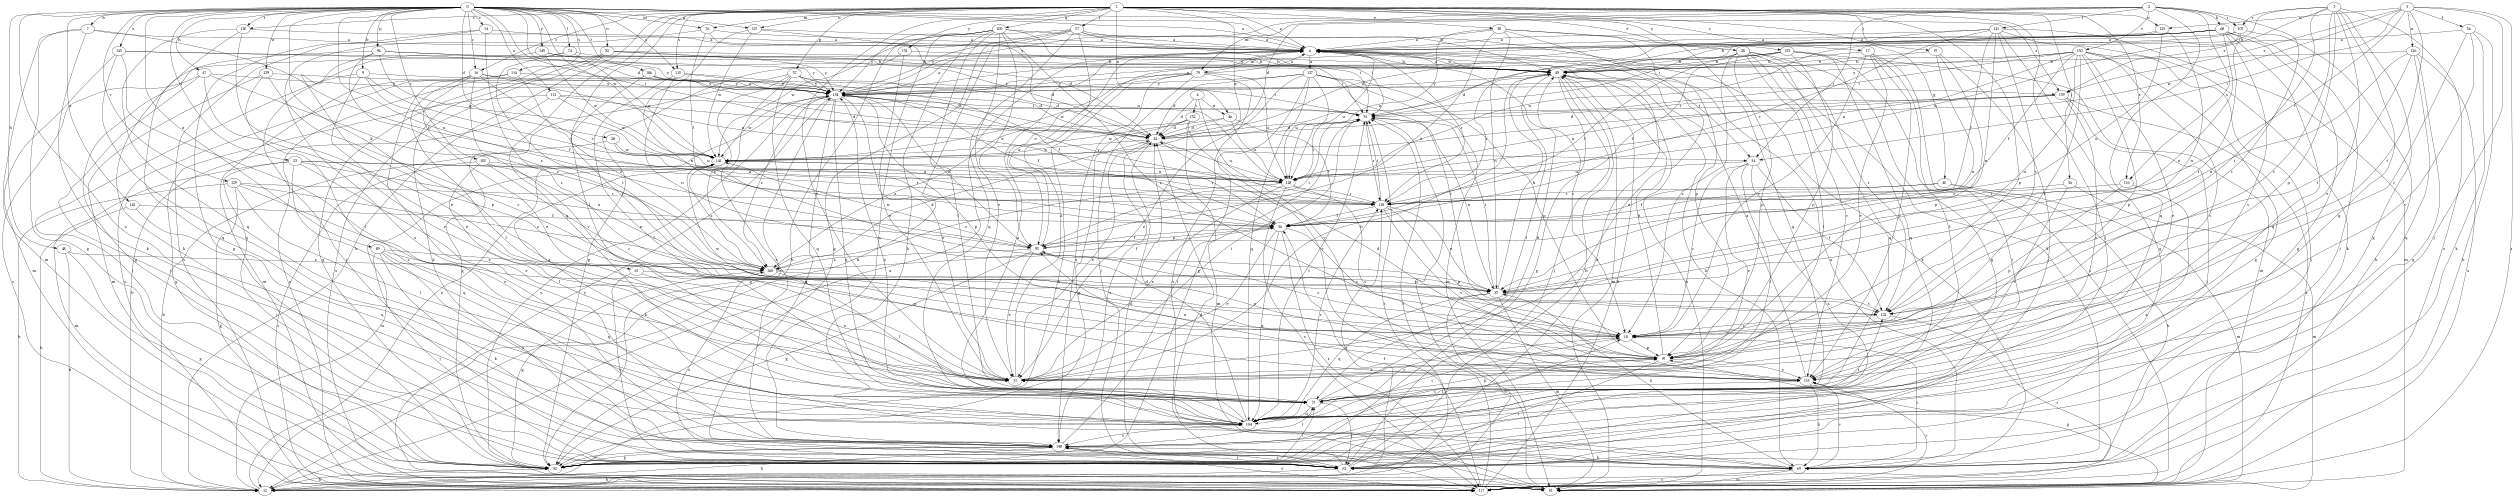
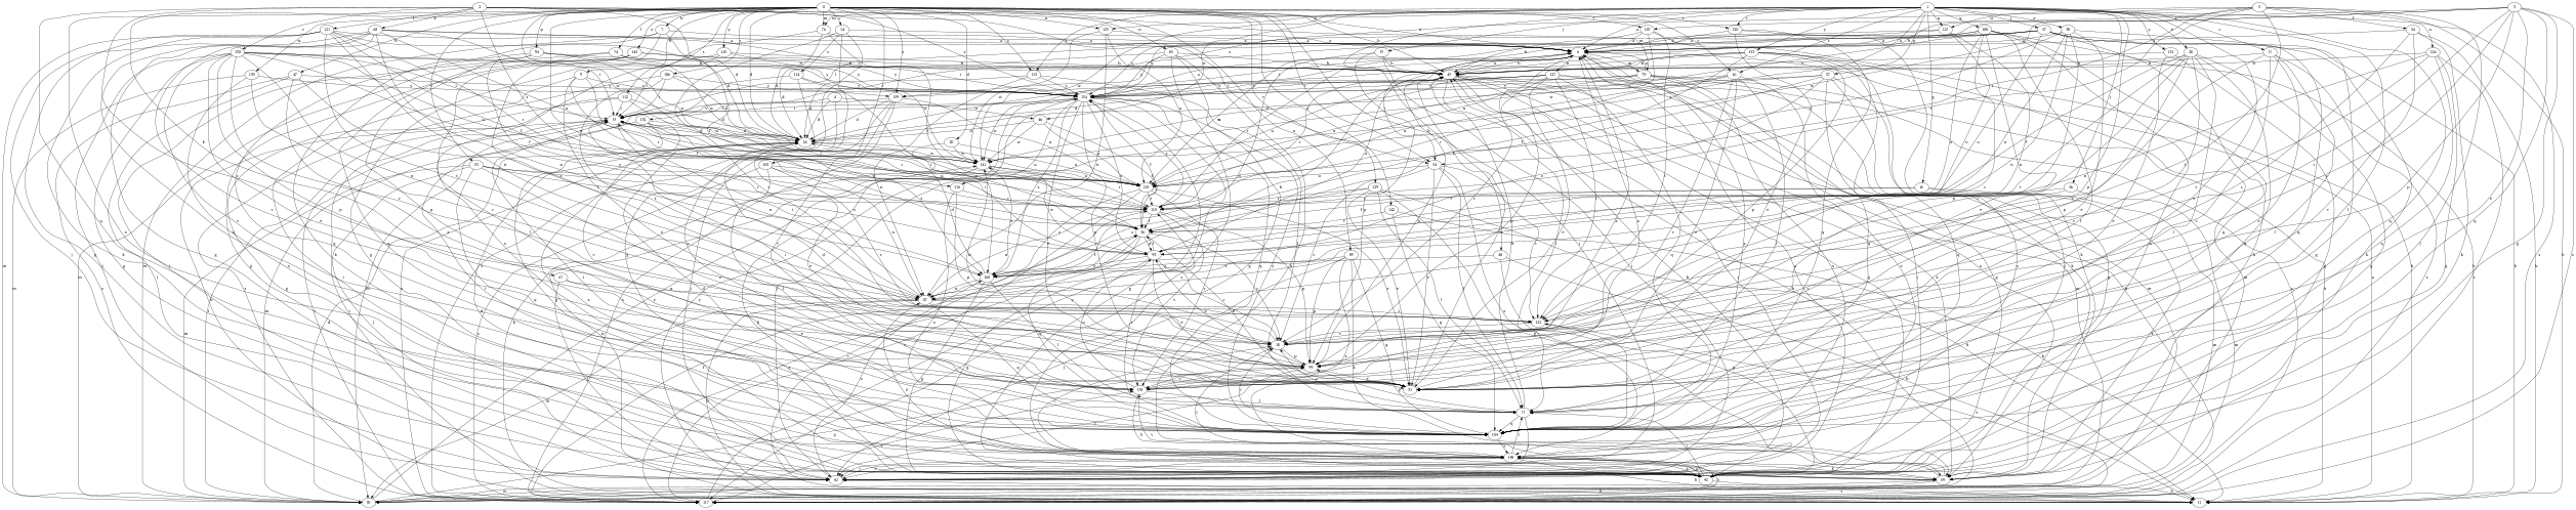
  strict digraph {
    fontname="PT Serif"
    node [fontname="PT Serif"]
    edge [fontname="PT Serif"]
    0
    6
    7
    9
    14
    16
    20
    24
    47
    48
    49
    53
    54
    67
    74
    76
    85
    89
    93
    94
    105
    106
    112
    114
    115
    120
    123
    129
    139
    141
    142
    145
    148
    149
    159
    18
    79
    110
    69
    127
    128
    42
    36
    81
    31
    62
    117
    75
    154
    135
    12
    160
    104
    122
    87
    99
    55
    1
    17
    28
    30
    37
    40
    56
    57
    59
    n67 [label=46]
    100
    116
    125
    151
    153
    2
    68
    107
    121
    130
    3
    4
    132
    5
    34
    126
    0 -> 6 [label=a]
    0 -> 7 [label=b]
    0 -> 9 [label=b]
    0 -> 14 [label=c]
    0 -> 16 [label=c]
    0 -> 20 [label=d]
    0 -> 24 [label=d]
    0 -> 47 [label=h]
    0 -> 48 [label=h]
    0 -> 49 [label=h]
    0 -> 53 [label=i]
    0 -> 54 [label=i]
    0 -> 67 [label=k]
    0 -> 74 [label=l]
    0 -> 76 [label=m]
    0 -> 85 [label=n]
    0 -> 89 [label=o]
    0 -> 93 [label=o]
    0 -> 94 [label=p]
    0 -> 105 [label=r]
    0 -> 106 [label=r]
    0 -> 112 [label=s]
-   0 -> 114 [label=s]
+   14 -> 114 [label=s]
    0 -> 115 [label=s]
    0 -> 120 [label=t]
    0 -> 123 [label=u]
    0 -> 129 [label=v]
    0 -> 139 [label=w]
    0 -> 141 [label=w]
    0 -> 142 [label=x]
    0 -> 145 [label=x]
    0 -> 148 [label=x]
    0 -> 149 [label=y]
    0 -> 159 [label=z]
    6 -> 49 [label=h]
    6 -> 54 [label=i]
    6 -> 18 [label=c]
    6 -> 79 [label=m]
    6 -> 110 [label=r]
    6 -> 69 [label=k]
    6 -> 127 [label=u]
    6 -> 128 [label=u]
    7 -> 6 [label=a]
    7 -> 69 [label=k]
    7 -> 42 [label=g]
    7 -> 36 [label=f]
    7 -> 81 [label=m]
    9 -> 159 [label=z]
    9 -> 110 [label=r]
    9 -> 36 [label=f]
    9 -> 31 [label=e]
    9 -> 62 [label=j]
    14 -> 6 [label=a]
    14 -> 18 [label=c]
    14 -> 42 [label=g]
    14 -> 117 [label=s]
    16 -> 148 [label=x]
    16 -> 110 [label=r]
    16 -> 128 [label=u]
    16 -> 31 [label=e]
    16 -> 75 [label=l]
    16 -> 154 [label=y]
    16 -> 135 [label=v]
    20 -> 141 [label=w]
    20 -> 128 [label=u]
    20 -> 12 [label=b]
    24 -> 141 [label=w]
    24 -> 148 [label=x]
    24 -> 128 [label=u]
    24 -> 31 [label=e]
    47 -> 31 [label=e]
    47 -> 62 [label=j]
    47 -> 117 [label=s]
    47 -> 154 [label=y]
    47 -> 160 [label=z]
    48 -> 42 [label=g]
    48 -> 12 [label=b]
    48 -> 160 [label=z]
    49 -> 6 [label=a]
    49 -> 110 [label=r]
    49 -> 69 [label=k]
    49 -> 42 [label=g]
    49 -> 81 [label=m]
    49 -> 62 [label=j]
    49 -> 75 [label=l]
    49 -> 154 [label=y]
    53 -> 93 [label=o]
    53 -> 110 [label=r]
    53 -> 128 [label=u]
    53 -> 81 [label=m]
    53 -> 31 [label=e]
    53 -> 62 [label=j]
    53 -> 104 [label=q]
    54 -> 148 [label=x]
    54 -> 18 [label=c]
    54 -> 128 [label=u]
    54 -> 31 [label=e]
    54 -> 75 [label=l]
    54 -> 122 [label=t]
    67 -> 31 [label=e]
    67 -> 62 [label=j]
    67 -> 87 [label=n]
    74 -> 49 [label=h]
    74 -> 141 [label=w]
    74 -> 62 [label=j]
    74 -> 122 [label=t]
    76 -> 6 [label=a]
    76 -> 24 [label=d]
    76 -> 148 [label=x]
    76 -> 36 [label=f]
    85 -> 24 [label=d]
    85 -> 49 [label=h]
    85 -> 69 [label=k]
    85 -> 42 [label=g]
    85 -> 117 [label=s]
    85 -> 154 [label=y]
    89 -> 148 [label=x]
    89 -> 69 [label=k]
    89 -> 62 [label=j]
    89 -> 160 [label=z]
    89 -> 104 [label=q]
    89 -> 99 [label=p]
    93 -> 6 [label=a]
    93 -> 141 [label=w]
    93 -> 18 [label=c]
    93 -> 42 [label=g]
    93 -> 36 [label=f]
    93 -> 31 [label=e]
    93 -> 160 [label=z]
    93 -> 55 [label=i]
    94 -> 49 [label=h]
    94 -> 141 [label=w]
    94 -> 154 [label=y]
    94 -> 160 [label=z]
    94 -> 104 [label=q]
    94 -> 99 [label=p]
    105 -> 18 [label=c]
    105 -> 128 [label=u]
    105 -> 117 [label=s]
    105 -> 75 [label=l]
    105 -> 87 [label=n]
    106 -> 24 [label=d]
    106 -> 117 [label=s]
    106 -> 154 [label=y]
    106 -> 122 [label=t]
    106 -> 55 [label=i]
    112 -> 24 [label=d]
    112 -> 141 [label=w]
    112 -> 42 [label=g]
    112 -> 12 [label=b]
    112 -> 55 [label=i]
    114 -> 81 [label=m]
    114 -> 117 [label=s]
    114 -> 154 [label=y]
    114 -> 160 [label=z]
    115 -> 24 [label=d]
    115 -> 75 [label=l]
    115 -> 154 [label=y]
    115 -> 87 [label=n]
    120 -> 6 [label=a]
    120 -> 69 [label=k]
    120 -> 31 [label=e]
    120 -> 104 [label=q]
    123 -> 6 [label=a]
    123 -> 141 [label=w]
    123 -> 128 [label=u]
    123 -> 87 [label=n]
    129 -> 110 [label=r]
    129 -> 42 [label=g]
    129 -> 31 [label=e]
    129 -> 75 [label=l]
    129 -> 12 [label=b]
    129 -> 160 [label=z]
    139 -> 148 [label=x]
    139 -> 18 [label=c]
    139 -> 81 [label=m]
    139 -> 154 [label=y]
    141 -> 110 [label=r]
    141 -> 69 [label=k]
    141 -> 128 [label=u]
    141 -> 160 [label=z]
    142 -> 36 [label=f]
    142 -> 12 [label=b]
    142 -> 104 [label=q]
    145 -> 49 [label=h]
    145 -> 81 [label=m]
    145 -> 75 [label=l]
    145 -> 154 [label=y]
    145 -> 104 [label=q]
    148 -> 18 [label=c]
    148 -> 69 [label=k]
    148 -> 42 [label=g]
    148 -> 62 [label=j]
    148 -> 75 [label=l]
    148 -> 12 [label=b]
    148 -> 55 [label=i]
    149 -> 49 [label=h]
    149 -> 141 [label=w]
    149 -> 42 [label=g]
    149 -> 55 [label=i]
    159 -> 24 [label=d]
    159 -> 128 [label=u]
    159 -> 62 [label=j]
    159 -> 117 [label=s]
    159 -> 135 [label=v]
    159 -> 55 [label=i]
    18 -> 141 [label=w]
    18 -> 99 [label=p]
    79 -> 6 [label=a]
    79 -> 141 [label=w]
    79 -> 148 [label=x]
    79 -> 128 [label=u]
    79 -> 62 [label=j]
    79 -> 117 [label=s]
    79 -> 154 [label=y]
    79 -> 12 [label=b]
    110 -> 36 [label=f]
    110 -> 154 [label=y]
    110 -> 135 [label=v]
    110 -> 87 [label=n]
    110 -> 99 [label=p]
    110 -> 55 [label=i]
    69 -> 6 [label=a]
    69 -> 18 [label=c]
    69 -> 81 [label=m]
    69 -> 117 [label=s]
    69 -> 135 [label=v]
    69 -> 87 [label=n]
    127 -> 24 [label=d]
    127 -> 128 [label=u]
    127 -> 42 [label=g]
    127 -> 81 [label=m]
    127 -> 31 [label=e]
    127 -> 154 [label=y]
    127 -> 104 [label=q]
    127 -> 122 [label=t]
    127 -> 99 [label=p]
    128 -> 110 [label=r]
    128 -> 31 [label=e]
    128 -> 117 [label=s]
    128 -> 135 [label=v]
    128 -> 160 [label=z]
    128 -> 55 [label=i]
    42 -> 148 [label=x]
    42 -> 75 [label=l]
    42 -> 12 [label=b]
    36 -> 93 [label=p]
    36 -> 18 [label=c]
    36 -> 31 [label=e]
    36 -> 117 [label=s]
    36 -> 104 [label=q]
    81 -> 24 [label=d]
    81 -> 49 [label=h]
    81 -> 154 [label=y]
    81 -> 99 [label=p]
    81 -> 55 [label=i]
    31 -> 6 [label=a]
    31 -> 49 [label=h]
    31 -> 55 [label=i]
    62 -> 6 [label=a]
    62 -> 24 [label=d]
    62 -> 49 [label=h]
    62 -> 148 [label=x]
    62 -> 12 [label=b]
    62 -> 160 [label=z]
    117 -> 49 [label=h]
    117 -> 148 [label=x]
    117 -> 36 [label=f]
    117 -> 154 [label=y]
    117 -> 135 [label=v]
    117 -> 55 [label=i]
    75 -> 49 [label=h]
    75 -> 18 [label=c]
    75 -> 62 [label=j]
    75 -> 104 [label=q]
    75 -> 99 [label=p]
    154 -> 6 [label=a]
    154 -> 93 [label=o]
    154 -> 141 [label=w]
    154 -> 42 [label=g]
    154 -> 36 [label=f]
    154 -> 31 [label=e]
    154 -> 62 [label=j]
    154 -> 160 [label=z]
    154 -> 104 [label=q]
    154 -> 99 [label=p]
    154 -> 55 [label=i]
    135 -> 6 [label=a]
    135 -> 93 [label=o]
    135 -> 69 [label=k]
    135 -> 75 [label=l]
    12 -> 6 [label=a]
    12 -> 141 [label=w]
    12 -> 110 [label=r]
    12 -> 154 [label=y]
    12 -> 55 [label=i]
    160 -> 24 [label=d]
    160 -> 42 [label=g]
    160 -> 36 [label=f]
    160 -> 75 [label=l]
    160 -> 87 [label=n]
    104 -> 6 [label=a]
    104 -> 24 [label=d]
    104 -> 148 [label=x]
    104 -> 18 [label=c]
    104 -> 110 [label=r]
    104 -> 154 [label=y]
    104 -> 122 [label=t]
    104 -> 55 [label=i]
    122 -> 18 [label=c]
    122 -> 117 [label=s]
    87 -> 49 [label=h]
    87 -> 81 [label=m]
    87 -> 12 [label=b]
    87 -> 104 [label=q]
    87 -> 122 [label=t]
    87 -> 55 [label=i]
    99 -> 24 [label=d]
    99 -> 49 [label=h]
    99 -> 93 [label=o]
    99 -> 31 [label=e]
    99 -> 62 [label=j]
    99 -> 135 [label=v]
    55 -> 24 [label=d]
    55 -> 110 [label=r]
    55 -> 87 [label=n]
    1 -> 6 [label=a]
    1 -> 16 [label=c]
    1 -> 76 [label=m]
    1 -> 115 [label=s]
    1 -> 120 [label=t]
    1 -> 123 [label=u]
    1 -> 141 [label=w]
    1 -> 31 [label=e]
    1 -> 62 [label=j]
    1 -> 75 [label=l]
    1 -> 12 [label=b]
    1 -> 104 [label=q]
    1 -> 99 [label=p]
    1 -> 17 [label=c]
    1 -> 28 [label=e]
    1 -> 30 [label=e]
    1 -> 37 [label=g]
    1 -> 40 [label=g]
    1 -> 56 [label=j]
    1 -> 57 [label=j]
    1 -> 59 [label=j]
    1 -> n67 [label=n]
    1 -> 100 [label=q]
    1 -> 116 [label=s]
    1 -> 125 [label=u]
    1 -> 151 [label=y]
    1 -> 153 [label=y]
    17 -> 49 [label=h]
    17 -> 18 [label=c]
    17 -> 31 [label=e]
    17 -> 117 [label=s]
    17 -> 75 [label=l]
    17 -> 135 [label=v]
    28 -> 49 [label=h]
    28 -> 18 [label=c]
    28 -> 42 [label=g]
    28 -> 36 [label=f]
    28 -> 75 [label=l]
    28 -> 135 [label=v]
    28 -> 104 [label=q]
    28 -> 122 [label=t]
    28 -> 99 [label=p]
    30 -> 6 [label=a]
    30 -> 93 [label=o]
    30 -> 128 [label=u]
    30 -> 31 [label=e]
    30 -> 104 [label=q]
    30 -> 87 [label=n]
    30 -> 99 [label=p]
    37 -> 24 [label=d]
    37 -> 148 [label=x]
    37 -> 42 [label=g]
    37 -> 36 [label=f]
    37 -> 154 [label=y]
    37 -> 160 [label=z]
    37 -> 104 [label=q]
    40 -> 110 [label=r]
    40 -> 69 [label=k]
    40 -> 36 [label=f]
    40 -> 81 [label=m]
    56 -> 110 [label=r]
    56 -> 81 [label=m]
    56 -> 135 [label=v]
    57 -> 6 [label=a]
    57 -> 93 [label=o]
    57 -> 141 [label=w]
    57 -> 69 [label=k]
    57 -> 42 [label=g]
    57 -> 154 [label=y]
    57 -> 12 [label=b]
    57 -> 104 [label=q]
    57 -> 55 [label=i]
    59 -> 49 [label=h]
    59 -> 62 [label=j]
    59 -> 87 [label=n]
    59 -> 99 [label=p]
    n67 -> 24 [label=d]
    n67 -> 141 [label=w]
    n67 -> 128 [label=u]
    n67 -> 36 [label=f]
    100 -> 6 [label=a]
    100 -> 93 [label=o]
    100 -> 148 [label=x]
    100 -> 18 [label=c]
    100 -> 69 [label=k]
    100 -> 31 [label=e]
    100 -> 75 [label=l]
    100 -> 154 [label=y]
    100 -> 12 [label=b]
    100 -> 55 [label=i]
    116 -> 148 [label=x]
    116 -> 110 [label=r]
    116 -> 99 [label=p]
    125 -> 6 [label=a]
    125 -> 93 [label=o]
    125 -> 87 [label=n]
    125 -> 55 [label=i]
    151 -> 49 [label=h]
    151 -> 42 [label=g]
    151 -> 31 [label=e]
    153 -> 24 [label=d]
    153 -> 49 [label=h]
    153 -> 36 [label=f]
    153 -> 81 [label=m]
    153 -> 62 [label=j]
    153 -> 154 [label=y]
    153 -> 104 [label=q]
    153 -> 99 [label=p]
    2 -> 24 [label=d]
    2 -> 54 [label=i]
    2 -> 18 [label=c]
    2 -> 79 [label=m]
    2 -> 154 [label=y]
    2 -> 104 [label=q]
    2 -> 116 [label=s]
    2 -> 68 [label=k]
    2 -> 107 [label=r]
    2 -> 121 [label=t]
    2 -> 130 [label=v]
    68 -> 6 [label=a]
    68 -> 128 [label=u]
    68 -> 42 [label=g]
    68 -> 62 [label=j]
    68 -> 154 [label=y]
    68 -> 135 [label=v]
    68 -> 104 [label=q]
    68 -> 87 [label=n]
    68 -> 55 [label=i]
    107 -> 6 [label=a]
    107 -> 49 [label=h]
    107 -> 128 [label=u]
    107 -> 12 [label=b]
    107 -> 122 [label=t]
    121 -> 6 [label=a]
    121 -> 24 [label=d]
    121 -> 110 [label=r]
    121 -> 69 [label=k]
    121 -> 42 [label=g]
    121 -> 36 [label=f]
    121 -> 81 [label=m]
    121 -> 122 [label=t]
    121 -> 87 [label=n]
    130 -> 49 [label=h]
    130 -> 18 [label=c]
    130 -> 128 [label=u]
    130 -> 42 [label=g]
    130 -> 36 [label=f]
    130 -> 31 [label=e]
    130 -> 62 [label=j]
    130 -> 154 [label=y]
    130 -> 135 [label=v]
    130 -> 87 [label=n]
    130 -> 99 [label=p]
    130 -> 55 [label=i]
    3 -> 49 [label=h]
    3 -> 159 [label=z]
    3 -> 18 [label=c]
    3 -> 42 [label=g]
    3 -> 31 [label=e]
    3 -> 117 [label=s]
    3 -> 104 [label=q]
    3 -> 122 [label=t]
    3 -> 99 [label=p]
    3 -> 107 [label=r]
    4 -> 24 [label=d]
    4 -> 135 [label=v]
    4 -> n67 [label=n]
    4 -> 132 [label=v]
    132 -> 24 [label=d]
    132 -> 42 [label=g]
    132 -> 81 [label=m]
    132 -> 135 [label=v]
    132 -> 160 [label=z]
    5 -> 54 [label=i]
    5 -> 141 [label=w]
    5 -> 159 [label=z]
    5 -> 110 [label=r]
    5 -> 62 [label=j]
    5 -> 117 [label=s]
    5 -> 122 [label=t]
    5 -> 125 [label=u]
    5 -> 34 [label=f]
    5 -> 126 [label=u]
    34 -> 6 [label=a]
    34 -> 18 [label=c]
    34 -> 69 [label=k]
    34 -> 135 [label=v]
    34 -> 12 [label=b]
    126 -> 49 [label=h]
    126 -> 42 [label=g]
    126 -> 117 [label=s]
    126 -> 104 [label=q]
    126 -> 122 [label=t]
    126 -> 87 [label=n]
  }
